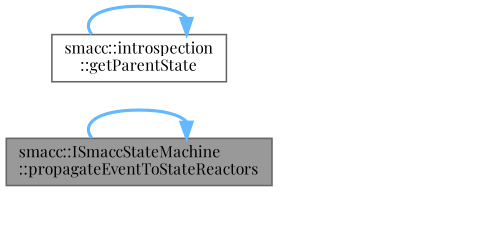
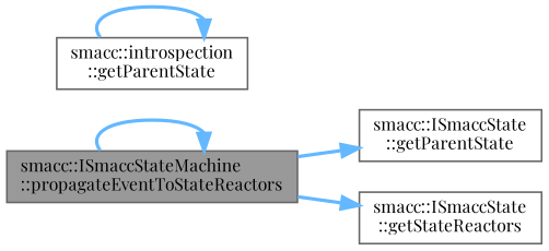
  digraph {
    fontname="Playfair Display"
    rankdir=LR
    node [color=grey40 fillcolor=white fontname="Playfair Display" fontsize=10 shape=box style=filled]
    edge [color=steelblue1 fontname="Playfair Display" fontsize=10 labelfontname=Helvetica labelfontsize=10 style=bold]
    n1 [color=gray40 fillcolor=grey60 fontcolor=black height=0.2 label="smacc::ISmaccStateMachine\l::propagateEventToStateReactors" width=0.4]
+   n2 [height=0.2 label="smacc::ISmaccState\l::getParentState" width=0.4]
+   n3 [height=0.2 label="smacc::ISmaccState\l::getStateReactors" width=0.4]
    n4 [height=0.2 label="smacc::introspection\l::getParentState" width=0.4]
    n1 -> n1
+   n1 -> n2
+   n1 -> n3
    n4 -> n4
  }
